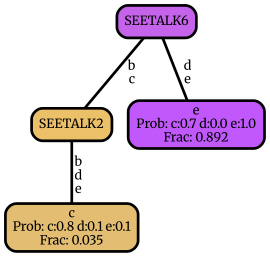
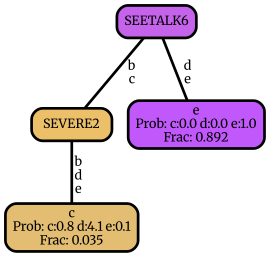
  graph {
    fontname=Merriweather
    ranksep="0 equally"
    splines=straight
    node [color=black fontcolor=black fontname=Merriweather penwidth=3 shape=box style="filled, rounded"]
    edge [color=black fontname=Merriweather penwidth=3]
-   n1 [fillcolor="#ecc068" label=SEETALK2]
-   n2 [fillcolor="#e3be72" label="c\nProb: c:0.8 d:0.1 e:0.1\nFrac: 0.035"]
+   n1 [fillcolor="#ecc068" label=SEVERE2]
+   n2 [fillcolor="#e3be72" label="c\nProb: c:0.8 d:4.1 e:0.1\nFrac: 0.035"]
    n3 [fillcolor="#c563eb" label=SEETALK6]
-   n4 [fillcolor="#c158fb" label="e\nProb: c:0.7 d:0.0 e:1.0\nFrac: 0.892"]
+   n4 [fillcolor="#c158fb" label="e\nProb: c:0.0 d:0.0 e:1.0\nFrac: 0.892"]
    subgraph sub_1 {
      rank=same
    }
    n1 -- n2 [label=" b\n d\n e"]
    n3 -- n1 [label=" b\n c"]
    n3 -- n4 [label=" d\n e"]
  }
